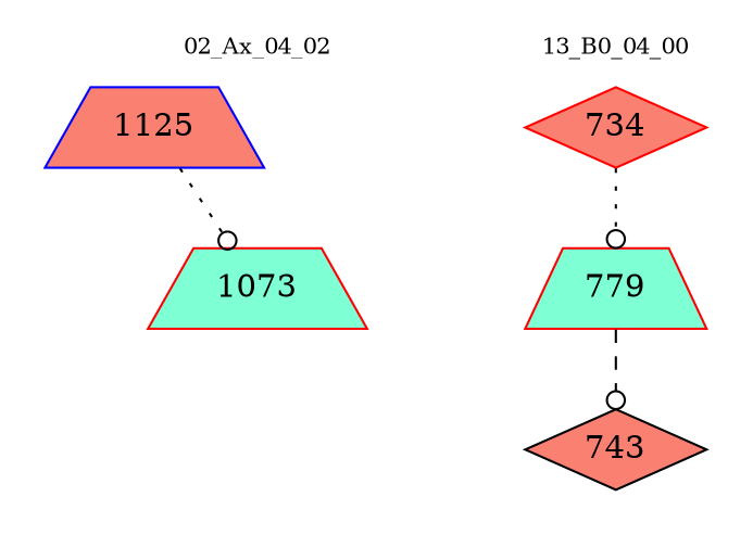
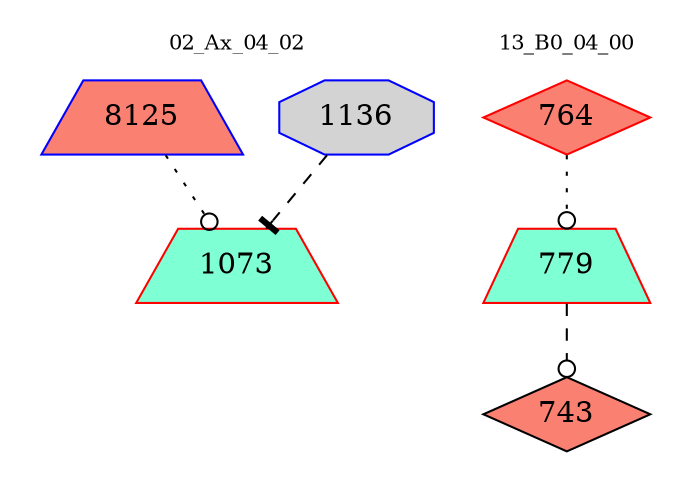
  digraph {
    node [color=red fillcolor=salmon shape=trapezium style=filled]
    edge [arrowhead=odot color=black style=dashed]
+   n1 [color=blue fillcolor=lightgrey label=1136 shape=octagon]
    n2 [fillcolor=aquamarine label=1073]
-   n3 [color=blue label=1125]
-   n4 [label=734 shape=diamond]
+   n3 [color=blue label=8125]
+   n4 [label=764 shape=diamond]
    n5 [fillcolor=aquamarine label=779]
    n6 [color=black label=743 shape=diamond]
    subgraph cluster_1 {
      color=white
      fontsize=10
      label="02_Ax_04_02"
+     n1
      n2
      n3
    }
    subgraph cluster_2 {
      color=white
      fontsize=10
      label="13_B0_04_00"
      n4
      n5
      n6
    }
+   n1 -> n2 [arrowhead=tee]
    n3 -> n2 [style=dotted]
    n4 -> n5 [style=dotted]
    n5 -> n6
  }
